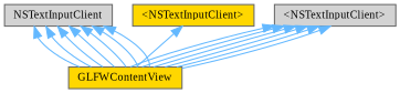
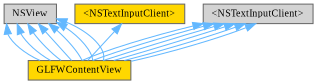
  digraph {
    fontname="Liberation Serif"
    node [color=gray40 fillcolor=gold fontname="Liberation Serif" fontsize=10 shape=box style=filled]
    edge [color=steelblue1 dir=back fontname="Liberation Serif" fontsize=10 labelfontname=Helvetica labelfontsize=10 style=solid]
    n1 [fontcolor=black height=0.2 label=GLFWContentView width=0.4]
-   n2 [fillcolor=lightgrey height=0.2 label=NSTextInputClient width=0.4]
+   n2 [fillcolor=lightgrey height=0.2 label=NSView width=0.4]
    n3 [height=0.2 label="\<NSTextInputClient\>" width=0.4]
    n4 [fillcolor=lightgrey height=0.2 label="\<NSTextInputClient\>" width=0.4]
    n2 -> n1
    n2 -> n1
    n2 -> n1
    n2 -> n1
    n2 -> n1
    n2 -> n1
    n2 -> n1
    n3 -> n1
    n4 -> n1
    n4 -> n1
    n4 -> n1
    n4 -> n1
    n4 -> n1
    n4 -> n1
  }
